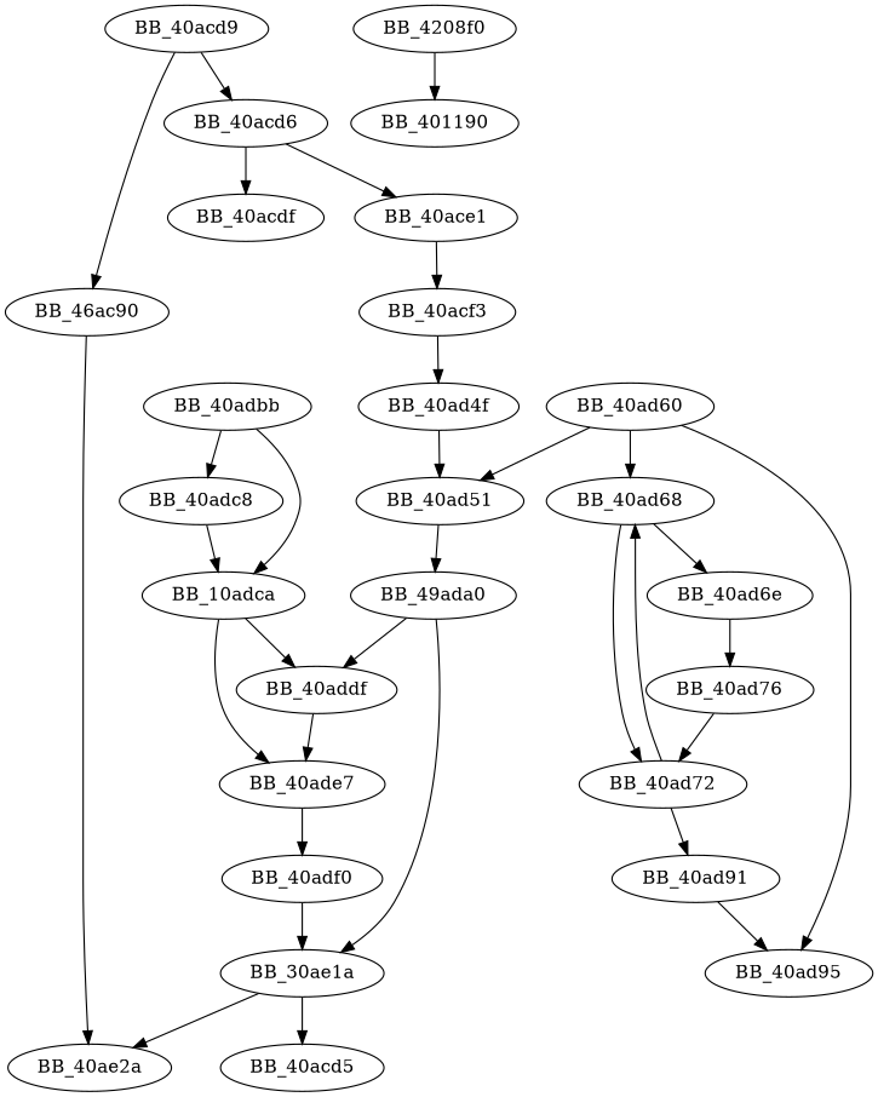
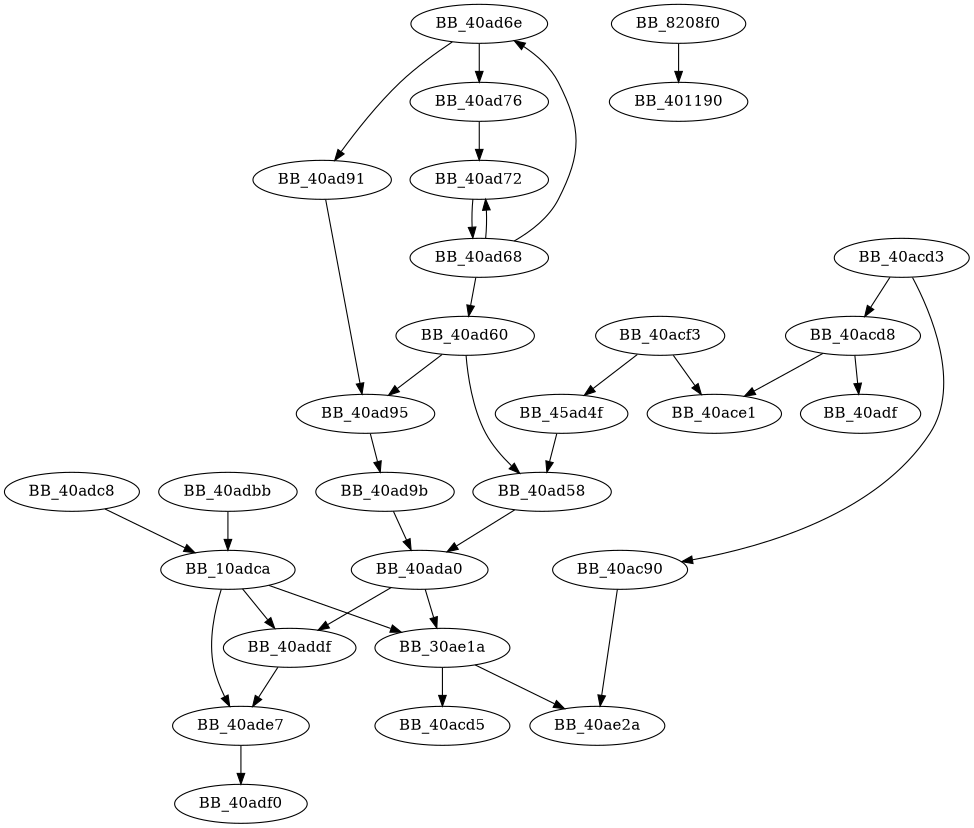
  digraph {
    fontname="DejaVu Serif"
    node [fontname="DejaVu Serif"]
    edge [fontname="DejaVu Serif"]
-   BB_40ac90 [label=BB_46ac90]
+   BB_40ac90
    BB_40ae2a
-   BB_40acd3 [label=BB_40acd9]
-   BB_40acd8 [label=BB_40acd6]
-   BB_40acdf
+   BB_40acd3
+   BB_40acd8
+   BB_40acdf [label=BB_40adf]
    BB_40ace1
    BB_40acf3
-   BB_40ad4f
-   BB_40ad58 [label=BB_40ad51]
-   BB_40ada0 [label=BB_49ada0]
+   BB_40ad4f [label=BB_45ad4f]
+   BB_40ad58
+   BB_40ada0
    BB_40ad60
    BB_40ad68
    BB_40ad95
    n14 [label=BB_30ae1a]
    BB_40addf
    BB_40ad6e
    n17 [label=BB_40ad72]
+   BB_40ad9b
    BB_40adbb
    BB_40adc8
    n21 [label=BB_10adca]
    BB_40acd5
    BB_40ad76
    BB_40ad91
    n25 [label=BB_40ade7]
    BB_40adf0
    n27 [label=BB_401190]
-   BB_4208f0
+   BB_4208f0 [label=BB_8208f0]
    BB_40ac90 -> BB_40ae2a
    BB_40acd3 -> BB_40ac90
    BB_40acd3 -> BB_40acd8
    BB_40acd8 -> BB_40acdf
    BB_40acd8 -> BB_40ace1
-   BB_40ace1 -> BB_40acf3
+   BB_40acf3 -> BB_40ace1
    BB_40acf3 -> BB_40ad4f
    BB_40ad4f -> BB_40ad58
    BB_40ad58 -> BB_40ada0
    BB_40ada0 -> n14
    BB_40ada0 -> BB_40addf
    BB_40ad60 -> BB_40ad58
-   BB_40ad60 -> BB_40ad68
+   BB_40ad68 -> BB_40ad60
    BB_40ad60 -> BB_40ad95
    BB_40ad68 -> BB_40ad6e
    BB_40ad68 -> n17
+   BB_40ad95 -> BB_40ad9b
    n14 -> BB_40ae2a
    n14 -> BB_40acd5
    BB_40addf -> n25
    BB_40ad6e -> BB_40ad76
    n17 -> BB_40ad68
-   n17 -> BB_40ad91
-   BB_40adbb -> BB_40adc8
+   BB_40ad6e -> BB_40ad91
+   BB_40ad9b -> BB_40ada0
    BB_40adbb -> n21
    BB_40adc8 -> n21
    n21 -> BB_40addf
    n21 -> n25
    BB_40ad76 -> n17
    BB_40ad91 -> BB_40ad95
    n25 -> BB_40adf0
-   BB_40adf0 -> n14
+   n21 -> n14
    BB_4208f0 -> n27
  }
